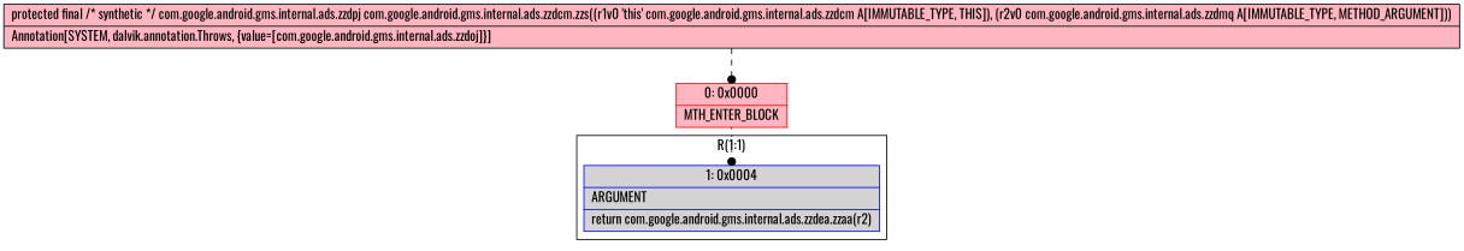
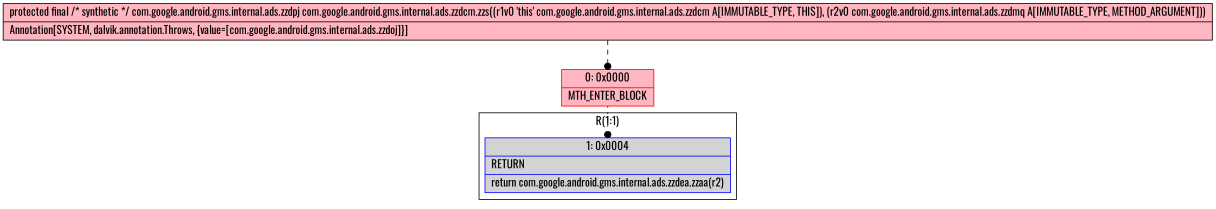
  digraph {
    fontname=Oswald
    node [shape=record style=filled fillcolor=lightpink fontname=Oswald]
    edge [arrowhead=dot fontname=Oswald]
-   n1 [color=blue label="{1\:\ 0x0004|ARGUMENT\l|return com.google.android.gms.internal.ads.zzdea.zzaa(r2)\l}" fillcolor=lightgrey]
+   n1 [color=blue label="{1\:\ 0x0004|RETURN\l|return com.google.android.gms.internal.ads.zzdea.zzaa(r2)\l}" fillcolor=lightgrey]
    n2 [color=red label="{0\:\ 0x0000|MTH_ENTER_BLOCK\l}"]
    n3 [label="{protected final \/* synthetic *\/ com.google.android.gms.internal.ads.zzdpj com.google.android.gms.internal.ads.zzdcm.zzs((r1v0 'this' com.google.android.gms.internal.ads.zzdcm A[IMMUTABLE_TYPE, THIS]), (r2v0 com.google.android.gms.internal.ads.zzdmq A[IMMUTABLE_TYPE, METHOD_ARGUMENT]))  | Annotation[SYSTEM, dalvik.annotation.Throws, \{value=[com.google.android.gms.internal.ads.zzdoj]\}]\l}"]
    subgraph cluster_1 {
      label="R(1:1)"
      n1
    }
    n2 -> n1 [style=dotted]
    n3 -> n2 [style=dashed]
  }
